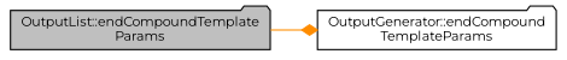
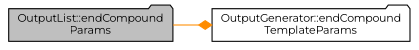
  digraph {
    rankdir=LR
    fontname=Montserrat
    node [color=black fontname=Montserrat fontsize=10 shape=folder style=filled]
-   n1 [fillcolor=grey75 fontcolor=black height=0.2 label="OutputList::endCompoundTemplate\lParams" width=0.4]
+   n1 [fillcolor=grey75 fontcolor=black height=0.2 label="OutputList::endCompound\lParams" width=0.4]
    n2 [fillcolor=white height=0.2 label="OutputGenerator::endCompound\lTemplateParams" width=0.4]
    n1 -> n2 [color=darkorange fontname=Montserrat fontsize=10 labelfontname=Helvetica labelfontsize=10 style=solid arrowhead=diamond]
  }
